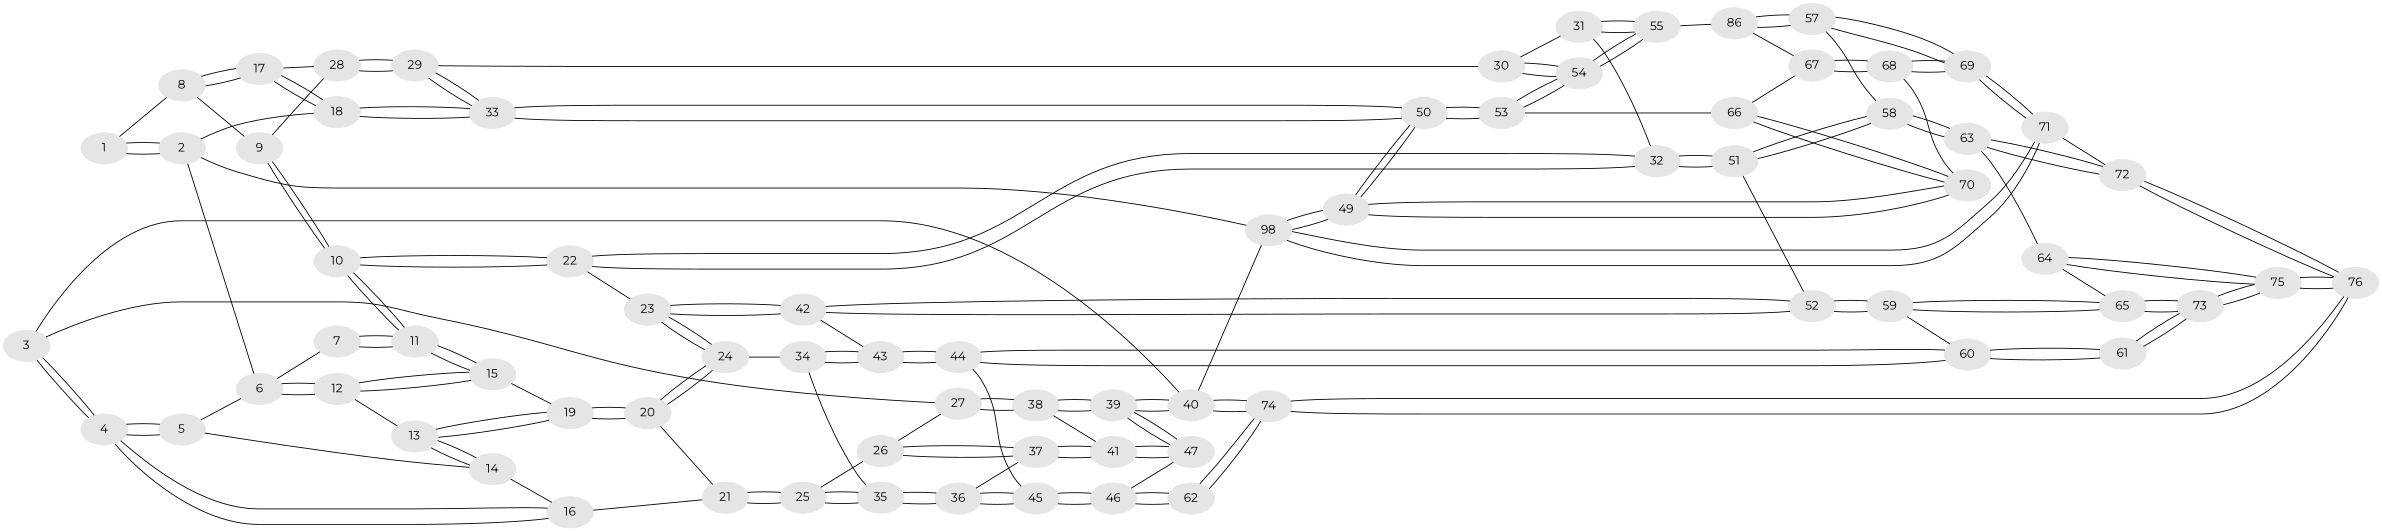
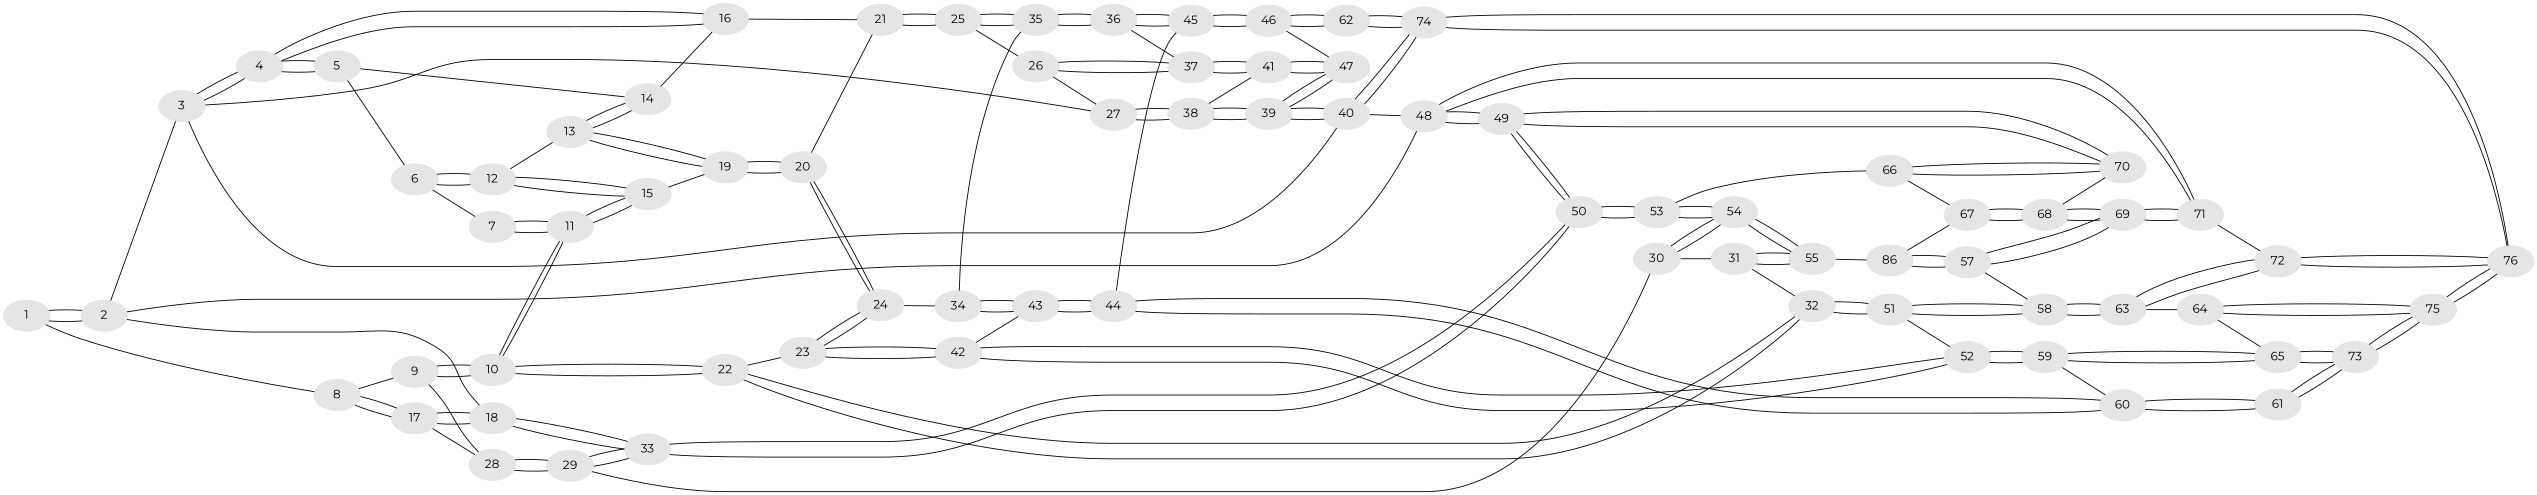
  graph {
    fontname=Montserrat
    rankdir=LR
    node [color=gray90 fontname=Montserrat style=filled]
    edge [fontname=Montserrat]
    1
    2
    8
    3
    18
-   48 [label=98]
+   48
    9
    17
    4
    27
    40
    33
    49
    71
    5
    16
    38
    74
    6
    14
    21
    7
    12
    11
    15
    13
    10
    28
    22
    29
    23
    32
    19
    20
    25
    50
    24
    34
    26
    35
    42
    51
    43
    52
    37
    36
    41
    39
    30
    31
    54
    55
    n53 [label=86]
    58
    53
    44
    45
    46
    47
    76
    59
    60
    61
    62
    70
    72
    66
    63
    65
    67
    57
    69
    68
    64
    73
    75
    1 -- 2
    1 -- 2
    1 -- 8
-   2 -- 6
+   2 -- 3
    2 -- 18
    2 -- 48
    8 -- 9
    8 -- 17
    8 -- 17
    3 -- 4
    3 -- 4
    3 -- 27
    3 -- 40
    18 -- 33
    18 -- 33
    48 -- 49
    48 -- 49
    48 -- 71
    48 -- 71
    9 -- 10
    9 -- 10
    9 -- 28
    17 -- 18
    17 -- 18
    17 -- 28
    4 -- 5
    4 -- 5
    4 -- 16
    4 -- 16
    27 -- 38
    27 -- 38
    40 -- 48
    40 -- 74
    40 -- 74
    33 -- 50
    33 -- 50
    49 -- 50
    49 -- 50
    49 -- 70
    49 -- 70
    71 -- 72
    5 -- 6
    5 -- 14
    16 -- 21
    38 -- 41
    38 -- 39
    38 -- 39
    74 -- 76
    74 -- 76
    6 -- 7
    6 -- 12
    6 -- 12
    14 -- 16
    21 -- 25
    21 -- 25
    7 -- 11
    7 -- 11
    12 -- 15
    12 -- 15
    12 -- 13
    11 -- 15
    11 -- 15
    15 -- 19
    13 -- 14
    13 -- 14
    13 -- 19
    13 -- 19
    10 -- 11
    10 -- 11
    10 -- 22
    10 -- 22
    28 -- 29
    28 -- 29
    22 -- 23
    22 -- 32
    22 -- 32
    29 -- 33
    29 -- 33
    29 -- 30
    23 -- 24
    23 -- 24
    23 -- 42
    23 -- 42
    32 -- 51
    32 -- 51
    19 -- 20
    19 -- 20
    20 -- 21
    20 -- 24
    20 -- 24
    25 -- 26
    25 -- 35
    25 -- 35
    50 -- 53
    50 -- 53
    24 -- 34
    34 -- 35
    34 -- 43
    34 -- 43
    26 -- 27
    26 -- 37
    26 -- 37
    35 -- 36
    35 -- 36
    42 -- 43
    42 -- 52
    42 -- 52
    51 -- 52
    51 -- 58
    51 -- 58
    43 -- 44
    43 -- 44
    52 -- 59
    52 -- 59
    37 -- 41
    37 -- 41
    36 -- 37
    36 -- 45
    36 -- 45
    41 -- 47
    41 -- 47
    39 -- 40
    39 -- 40
    39 -- 47
    39 -- 47
    30 -- 31
    30 -- 54
    30 -- 54
    31 -- 32
    31 -- 55
    31 -- 55
    54 -- 55
    54 -- 55
    55 -- n53
    n53 -- 67
    n53 -- 57
    n53 -- 57
    58 -- 63
    58 -- 63
    53 -- 54
    53 -- 54
    53 -- 66
    44 -- 45
    44 -- 60
    44 -- 60
    45 -- 46
    45 -- 46
    46 -- 47
    46 -- 62
    46 -- 62
    59 -- 60
    59 -- 65
    59 -- 65
    60 -- 61
    60 -- 61
    61 -- 73
    61 -- 73
    62 -- 74
    62 -- 74
    72 -- 76
    72 -- 76
    66 -- 70
    66 -- 70
    66 -- 67
    63 -- 72
    63 -- 72
    63 -- 64
    65 -- 73
    65 -- 73
    67 -- 68
    67 -- 68
    57 -- 58
    57 -- 69
    57 -- 69
    69 -- 71
    69 -- 71
    68 -- 70
    68 -- 69
    68 -- 69
    64 -- 65
    64 -- 75
    64 -- 75
    73 -- 75
    73 -- 75
    75 -- 76
    75 -- 76
  }
